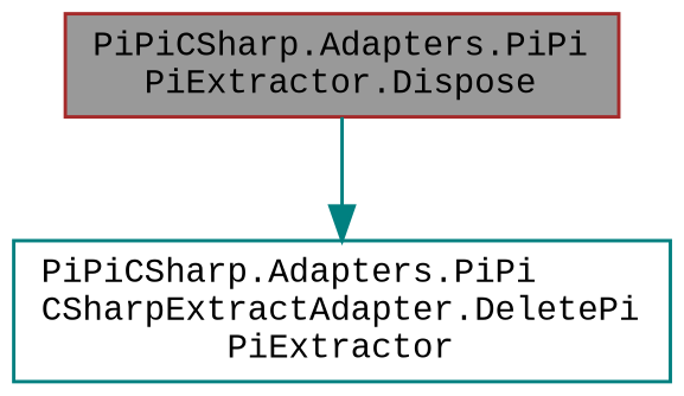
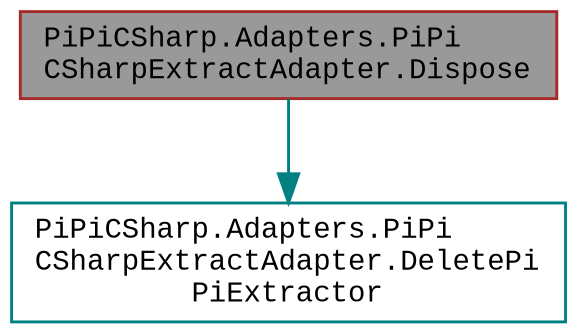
  digraph {
    rankdir=TB
    fontname="Liberation Mono"
    node [fontname="Liberation Mono" fontsize=10 shape=box style=filled]
-   n1 [color=brown fillcolor=grey60 fontcolor=black height=0.2 label="PiPiCSharp.Adapters.PiPi\lPiExtractor.Dispose" width=0.4]
+   n1 [color=brown fillcolor=grey60 fontcolor=black height=0.2 label="PiPiCSharp.Adapters.PiPi\lCSharpExtractAdapter.Dispose" width=0.4]
    n2 [color=teal fillcolor=white height=0.2 label="PiPiCSharp.Adapters.PiPi\lCSharpExtractAdapter.DeletePi\lPiExtractor" width=0.4]
    n1 -> n2 [color=teal fontname="Liberation Mono" fontsize=10 labelfontname=Helvetica labelfontsize=10 style=solid arrowhead=normal]
  }
